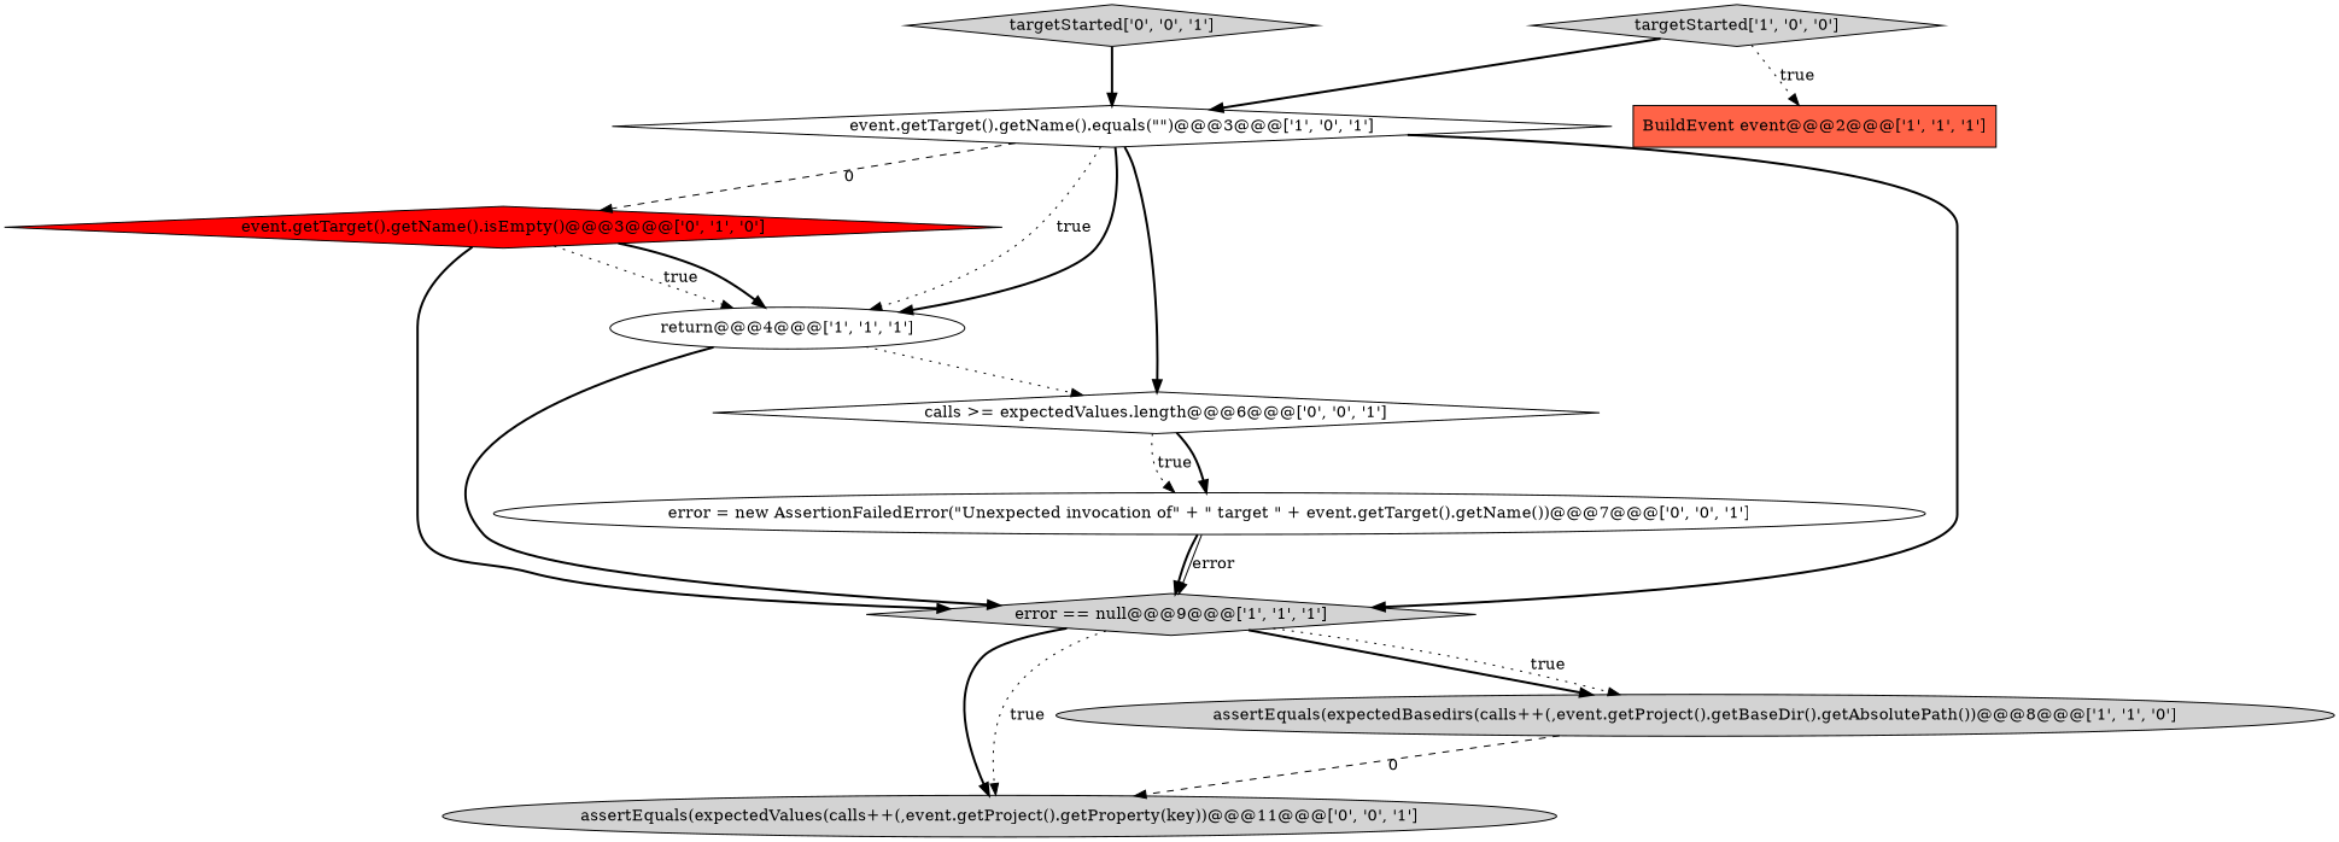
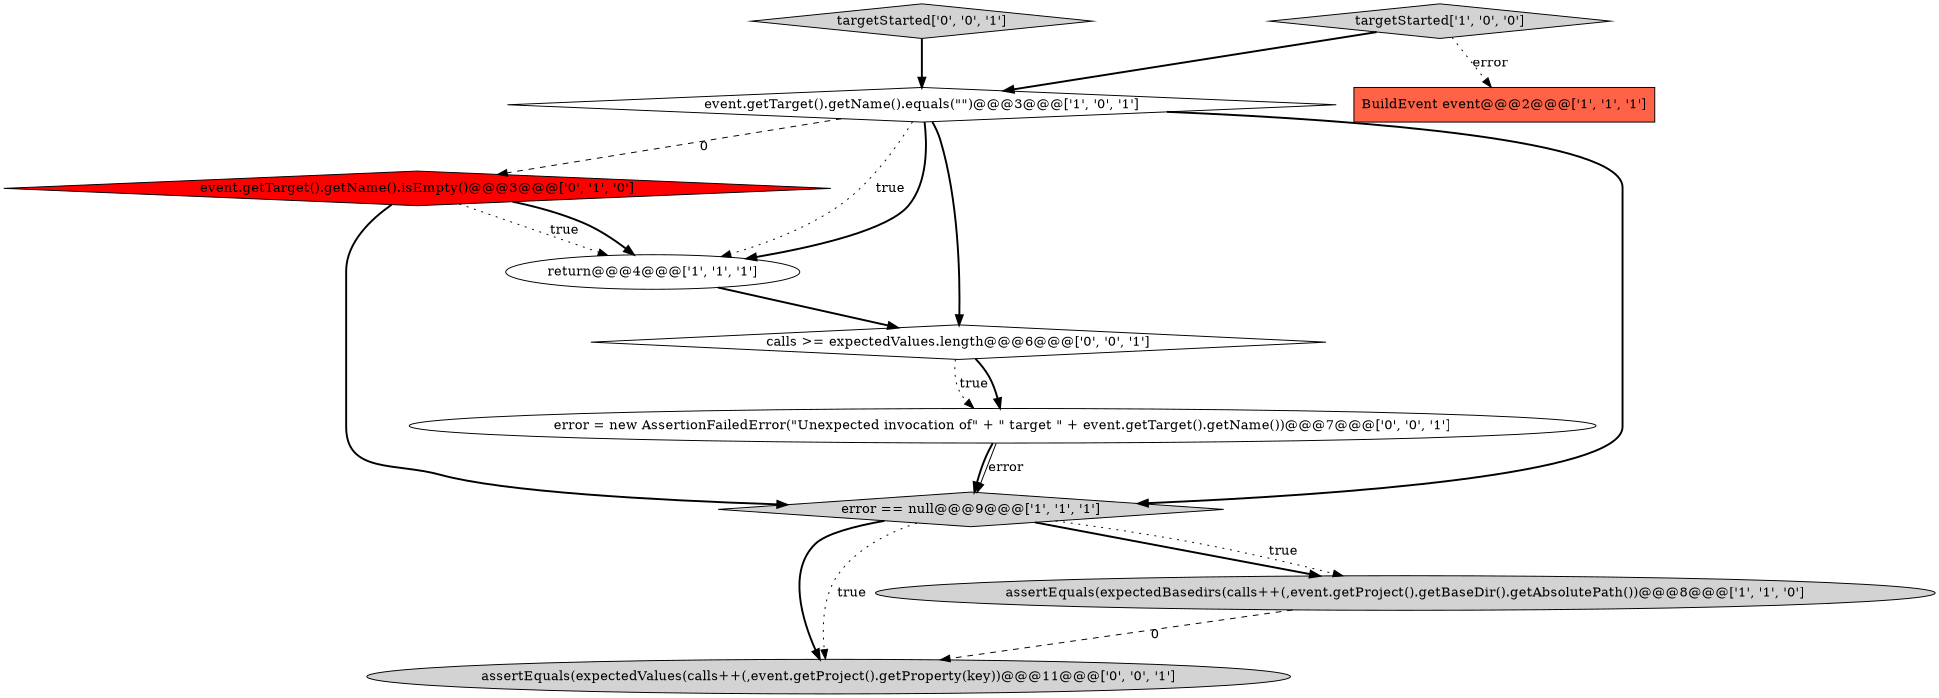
  digraph {
    node [fillcolor=lightgray shape=diamond style=filled]
    edge [style=bold]
    n1 [fillcolor=white label="calls >= expectedValues.length@@@6@@@['0', '0', '1']"]
    n2 [fillcolor=white label="error = new AssertionFailedError(\"Unexpected invocation of\" + \" target \" + event.getTarget().getName())@@@7@@@['0', '0', '1']" shape=ellipse]
    n3 [label="error == null@@@9@@@['1', '1', '1']"]
    n4 [label="assertEquals(expectedBasedirs(calls++(,event.getProject().getBaseDir().getAbsolutePath())@@@8@@@['1', '1', '0']" shape=ellipse]
    n5 [label="assertEquals(expectedValues(calls++(,event.getProject().getProperty(key))@@@11@@@['0', '0', '1']" shape=ellipse]
    n6 [fillcolor=red label="event.getTarget().getName().isEmpty()@@@3@@@['0', '1', '0']"]
    n7 [fillcolor=white label="return@@@4@@@['1', '1', '1']" shape=ellipse]
    n8 [label="targetStarted['0', '0', '1']"]
    n9 [fillcolor=white label="event.getTarget().getName().equals(\"\")@@@3@@@['1', '0', '1']"]
    n10 [fillcolor=tomato label="BuildEvent event@@@2@@@['1', '1', '1']" shape=box]
    n11 [label="targetStarted['1', '0', '0']"]
    n1 -> n2 [label=true style=dotted]
    n1 -> n2
    n2 -> n3
    n2 -> n3 [label=error style=solid]
    n3 -> n4
    n3 -> n4 [label=true style=dotted]
    n3 -> n5
    n3 -> n5 [label=true style=dotted]
    n4 -> n5 [label=0 style=dashed]
    n6 -> n3
    n6 -> n7 [label=true style=dotted]
    n6 -> n7
-   n7 -> n1 [style=dotted]
-   n7 -> n3
+   n7 -> n1
    n8 -> n9
    n9 -> n1
    n9 -> n3
    n9 -> n6 [label=0 style=dashed]
    n9 -> n7 [label=true style=dotted]
    n9 -> n7
    n11 -> n9
-   n11 -> n10 [label=true style=dotted]
+   n11 -> n10 [label=error style=dotted]
  }
